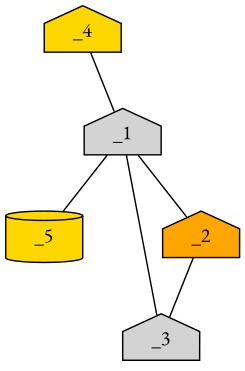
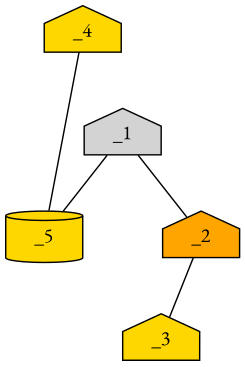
  graph {
    fontname="EB Garamond"
    node [fillcolor=lightgrey fontname="EB Garamond" shape=house style=filled]
    edge [fontname="EB Garamond"]
-   _3 [x=0.73 y=2.73]
+   _3 [fillcolor=gold x=0.73 y=2.73]
    _4 [fillcolor=gold x=1.13575 y=1.56964]
    _5 [fillcolor=gold shape=cylinder x=2.01468 y=1.10979]
    _1 [x=2.07333 y=0.833336]
    _2 [fillcolor=orange x=1.24558 y=0.672563]
-   _4 -- _1
-   _1 -- _3
+   _4 -- _5
    _1 -- _5
    _1 -- _2
    _2 -- _3
  }
